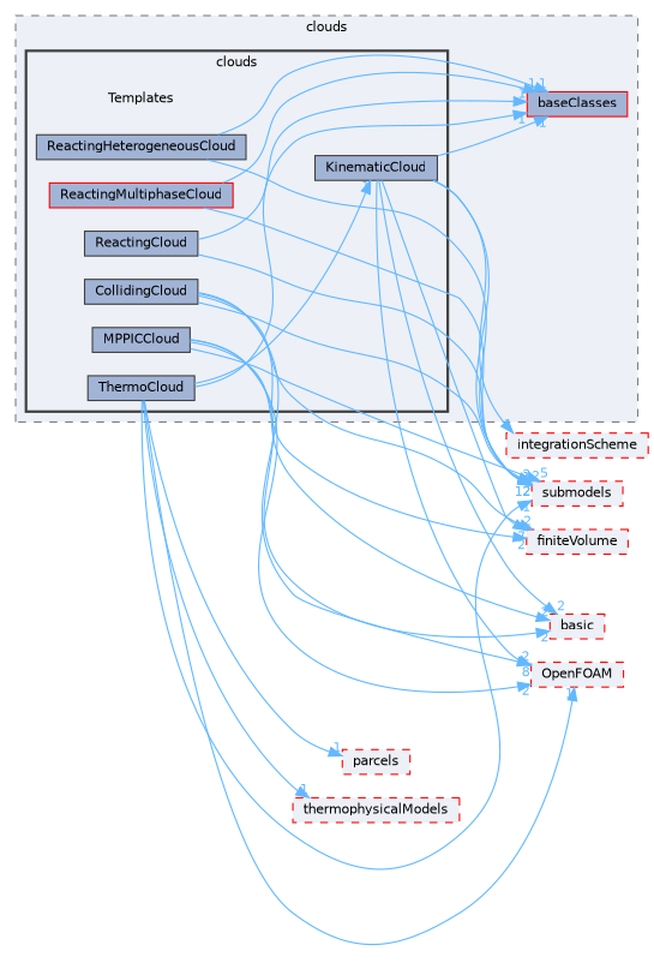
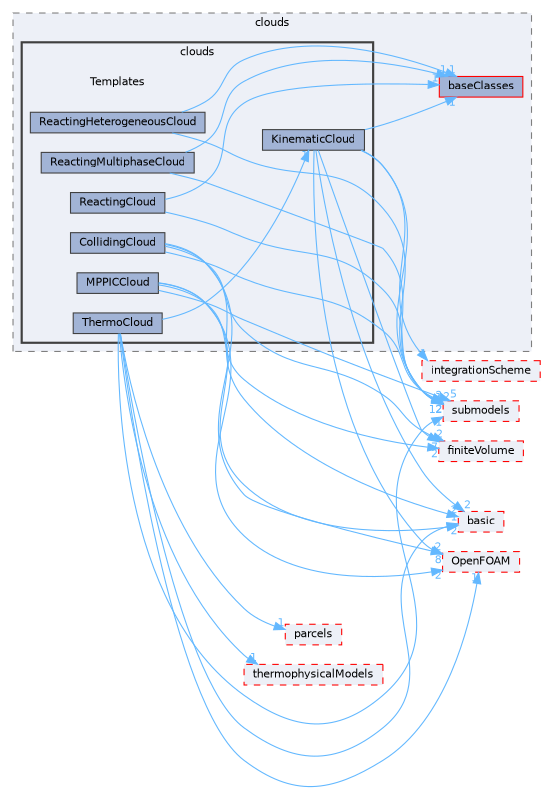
  digraph {
    compound=true
    rankdir=LR
    node [fontname=Helvetica fontsize=10 shape=box color=red fillcolor="#a2b4d6" style=filled]
    edge [color=steelblue1 fontcolor=steelblue1 fontname=Helvetica fontsize=10 headlabel=1 labeldistance=1.5 labelfontname=Helvetica labelfontsize=10]
    n1 [height=0.2 label=Templates shape=plaintext width=0.4 color="" fillcolor="" style=""]
    n2 [color=grey25 height=0.2 label=CollidingCloud width=0.4]
    n3 [color=grey25 height=0.2 label=KinematicCloud width=0.4]
    n4 [color=grey25 height=0.2 label=MPPICCloud width=0.4]
    n5 [color=grey25 height=0.2 label=ReactingCloud width=0.4]
    n6 [color=grey25 height=0.2 label=ReactingHeterogeneousCloud width=0.4]
-   n7 [height=0.2 label=ReactingMultiphaseCloud width=0.4]
+   n7 [color=grey25 height=0.2 label=ReactingMultiphaseCloud width=0.4]
    n8 [color=grey25 height=0.2 label=ThermoCloud width=0.4]
    n9 [height=0.2 label=baseClasses width=0.4]
    n10 [fillcolor="#edf0f7" height=0.2 label=basic style="filled,dashed" width=0.4]
    n11 [fillcolor="#edf0f7" height=0.2 label=submodels style="filled,dashed" width=0.4]
    n12 [fillcolor="#edf0f7" height=0.2 label=finiteVolume style="filled,dashed" width=0.4]
    n13 [fillcolor="#edf0f7" height=0.2 label=OpenFOAM style="filled,dashed" width=0.4]
    n14 [fillcolor="#edf0f7" height=0.2 label=integrationScheme style="filled,dashed" width=0.4]
    n15 [fillcolor="#edf0f7" height=0.2 label=parcels style="filled,dashed" width=0.4]
    n16 [fillcolor="#edf0f7" height=0.2 label=thermophysicalModels style="filled,dashed" width=0.4]
    subgraph cluster_1 {
      bgcolor="#edf0f7"
      fontname=Helvetica
      fontsize=10
      label=clouds
      pencolor=grey50
      style="filled,dashed"
      n9
      subgraph cluster_2 {
        bgcolor="#edf0f7"
        fontname=Helvetica
        fontsize=10
        pencolor=grey25
        style="filled,bold"
        n1
        n2
        n3
        n4
        n5
        n6
        n7
        n8
      }
    }
    n2 -> n10 [headlabel=2]
    n2 -> n11 [headlabel=2]
    n2 -> n12 [headlabel=2]
    n2 -> n13 [headlabel=2]
    n3 -> n9
    n3 -> n10 [headlabel=2]
    n3 -> n11 [headlabel=12]
    n3 -> n12 [headlabel=7]
    n3 -> n13 [headlabel=8]
    n3 -> n14
    n4 -> n10 [headlabel=2]
    n4 -> n11 [headlabel=5]
    n4 -> n12 [headlabel=2]
    n4 -> n13 [headlabel=2]
    n5 -> n9
    n5 -> n11 [headlabel=2]
    n6 -> n9
    n6 -> n11
    n7 -> n9
    n7 -> n11 [headlabel=2]
    n8 -> n3
-   n8 -> n9
+   n8 -> n10
    n8 -> n11
    n8 -> n13
    n8 -> n15
    n8 -> n16
  }
